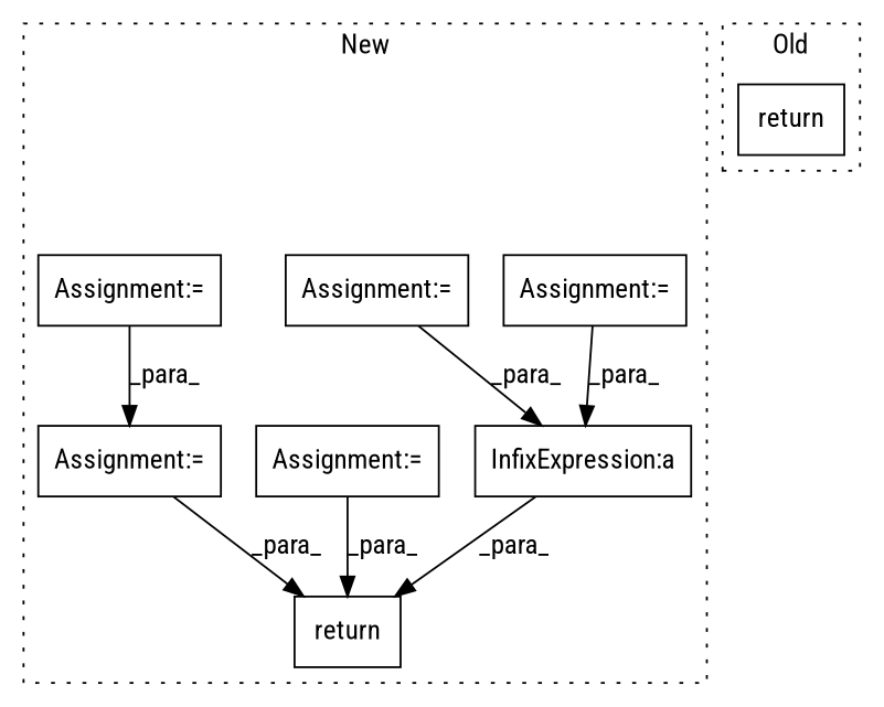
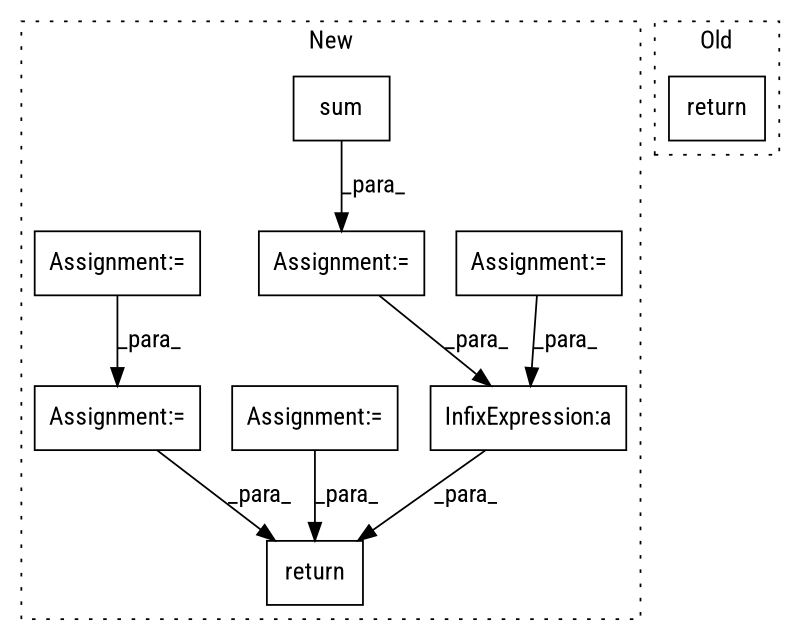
  digraph {
    fontname="Roboto Condensed"
    node [a=7 l=1 shape=box fontname="Roboto Condensed"]
    edge [fontname="Roboto Condensed"]
+   n1 [a=32 l="4,1" label=sum s="2162,2167"]
    n2 [a=41 l=7 label=return s=2365]
    n3 [label="Assignment:=" s=2063]
    n4 [label="Assignment:=" s=2033]
    n5 [l=4 label="Assignment:=" s=1981]
    n6 [label="Assignment:=" s=2134]
    n7 [label="Assignment:=" s=2184]
    n8 [a=27 l=3 label="InfixExpression:a" s=2287]
    n9 [a=41 l=7 label=return s=1730]
    subgraph cluster_1 {
      label=New
      style=dotted
+     n1
      n2
      n3
      n4
      n5
      n6
      n7
      n8
    }
    subgraph cluster_2 {
      label=Old
      style=dotted
      n9
    }
+   n1 -> n6 [label=_para_]
    n3 -> n2 [label=_para_]
    n4 -> n3 [label=_para_]
    n5 -> n2 [label=_para_]
    n6 -> n8 [label=_para_]
    n7 -> n8 [label=_para_]
    n8 -> n2 [label=_para_]
  }
